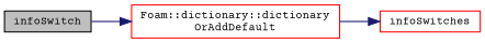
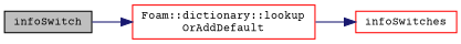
  digraph {
    fontname="Courier Prime"
    rankdir=LR
    node [color=red fontname="Courier Prime" fontsize=10 shape=record]
    edge [color=midnightblue fontname="Courier Prime" fontsize=10 labelfontname=Helvetica labelfontsize=10 style=solid]
    n1 [color=black fillcolor=grey75 fontcolor=black height=0.2 label=infoSwitch style=filled width=0.4]
-   n2 [height=0.2 label="Foam::dictionary::dictionary\lOrAddDefault" width=0.4]
+   n2 [height=0.2 label="Foam::dictionary::lookup\lOrAddDefault" width=0.4]
    n3 [height=0.2 label=infoSwitches width=0.4]
    n1 -> n2
    n2 -> n3
  }
